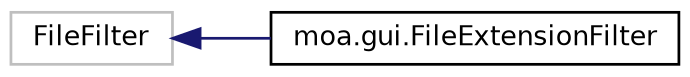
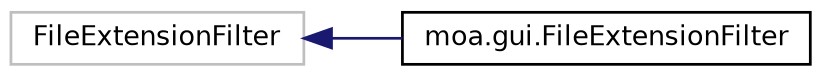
  digraph {
    rankdir=LR
    fontname="DejaVu Sans"
    node [fillcolor=white fontname="DejaVu Sans" fontsize=10 shape=record style=filled]
-   n1 [color=grey75 height=0.2 label=FileFilter width=0.4]
+   n1 [color=grey75 height=0.2 label=FileExtensionFilter width=0.4]
    n2 [color=black height=0.2 label="moa.gui.FileExtensionFilter" width=0.4]
    n1 -> n2 [color=midnightblue dir=back fontname="DejaVu Sans" fontsize=10 labelfontname=Helvetica labelfontsize=10 style=solid]
  }
